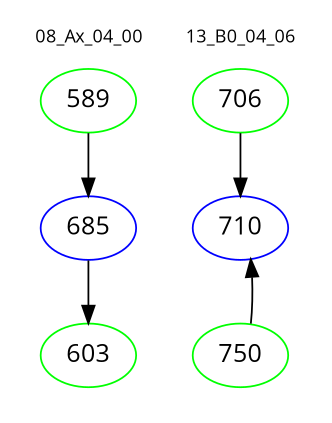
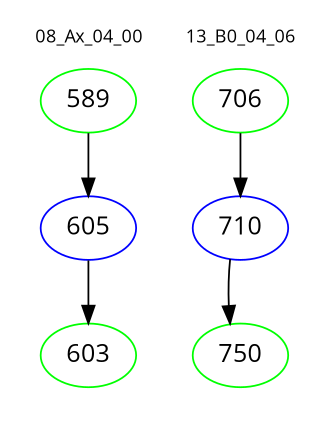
  digraph {
    fontname="Open Sans"
    node [color=green fontname="Open Sans"]
    edge [color=black fontname="Open Sans"]
    n1 [label=589]
-   n2 [color=blue label=685]
+   n2 [color=blue label=605]
    n3 [label=603]
    n4 [label=706]
    n5 [color=blue label=710]
    n6 [label=750]
    subgraph cluster_1 {
      color=white
      fontsize=10
      label="08_Ax_04_00"
      n1
      n2
      n3
    }
    subgraph cluster_2 {
      color=white
      fontsize=10
      label="13_B0_04_06"
      n4
      n5
      n6
    }
    n1 -> n2
    n2 -> n3
    n4 -> n5
-   n6 -> n5
+   n5 -> n6
  }
